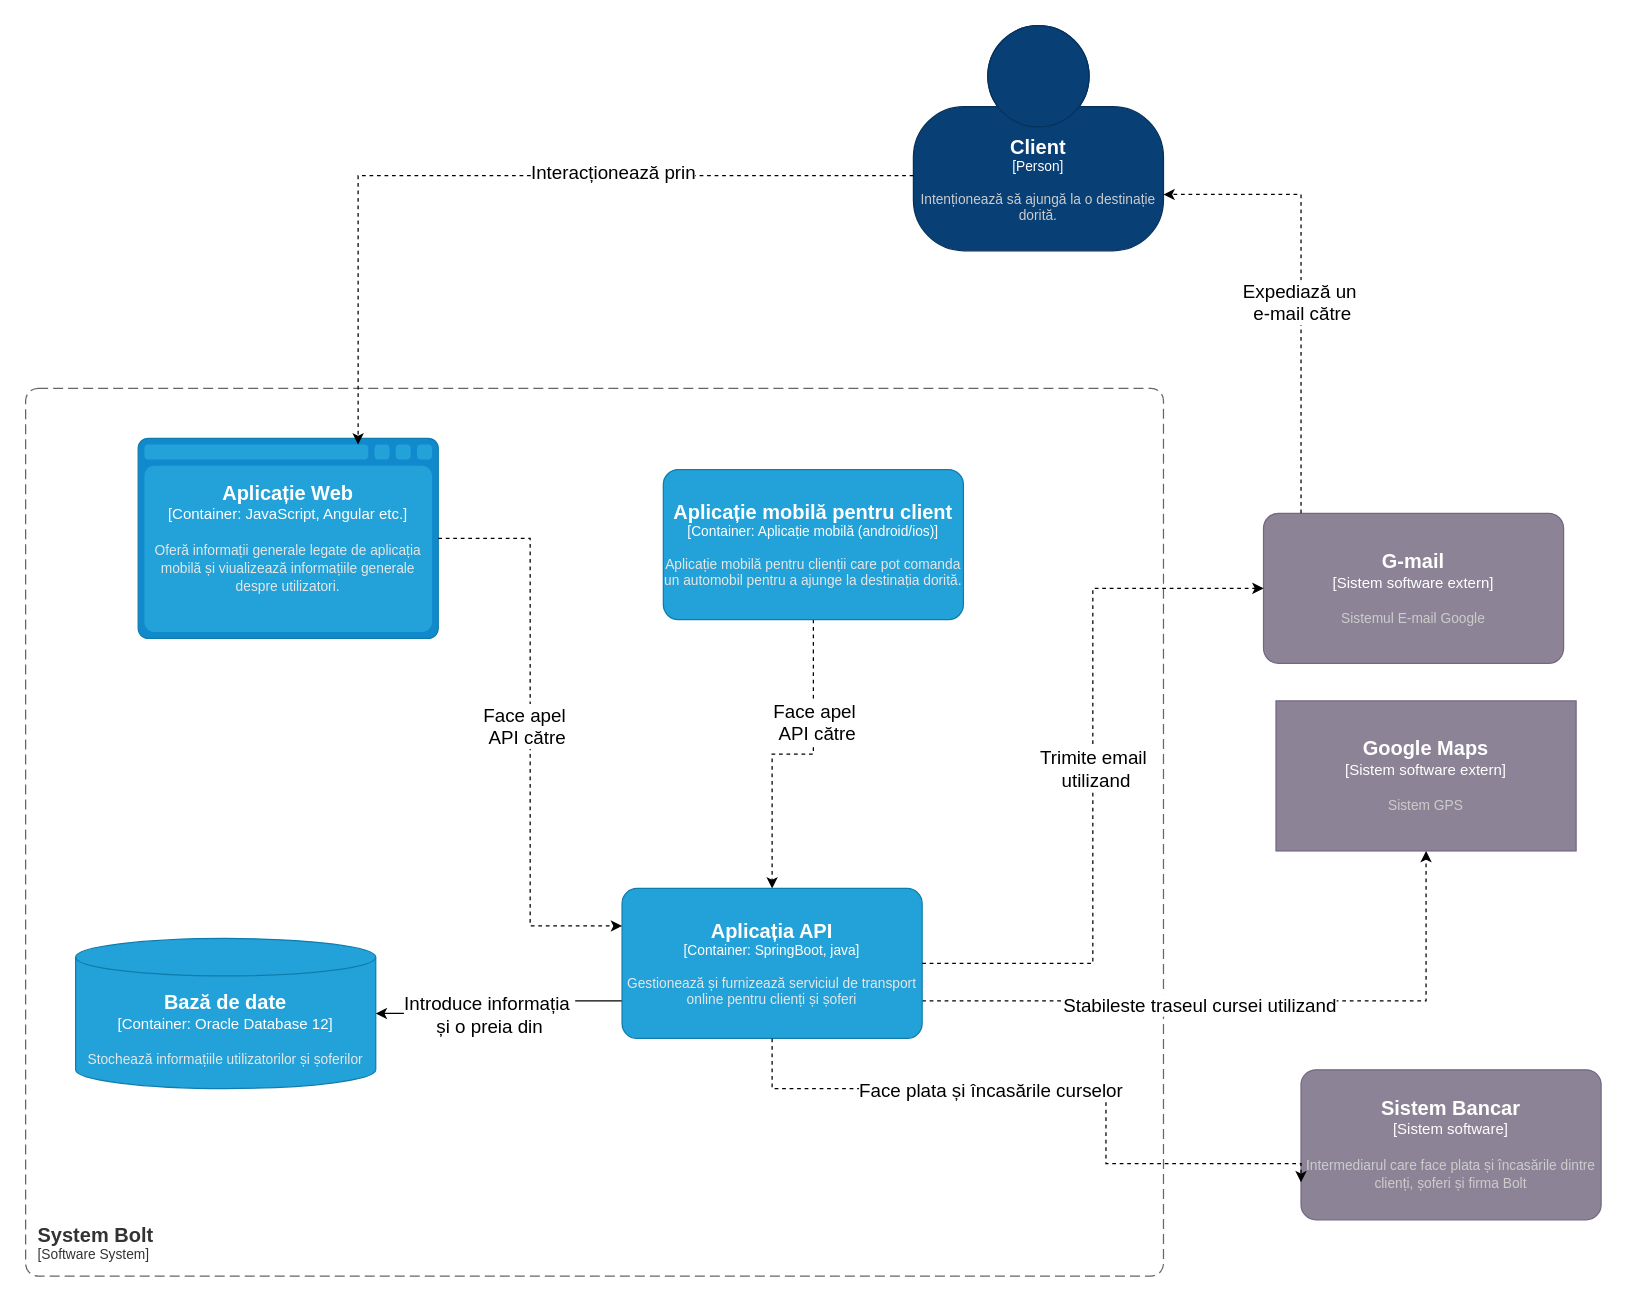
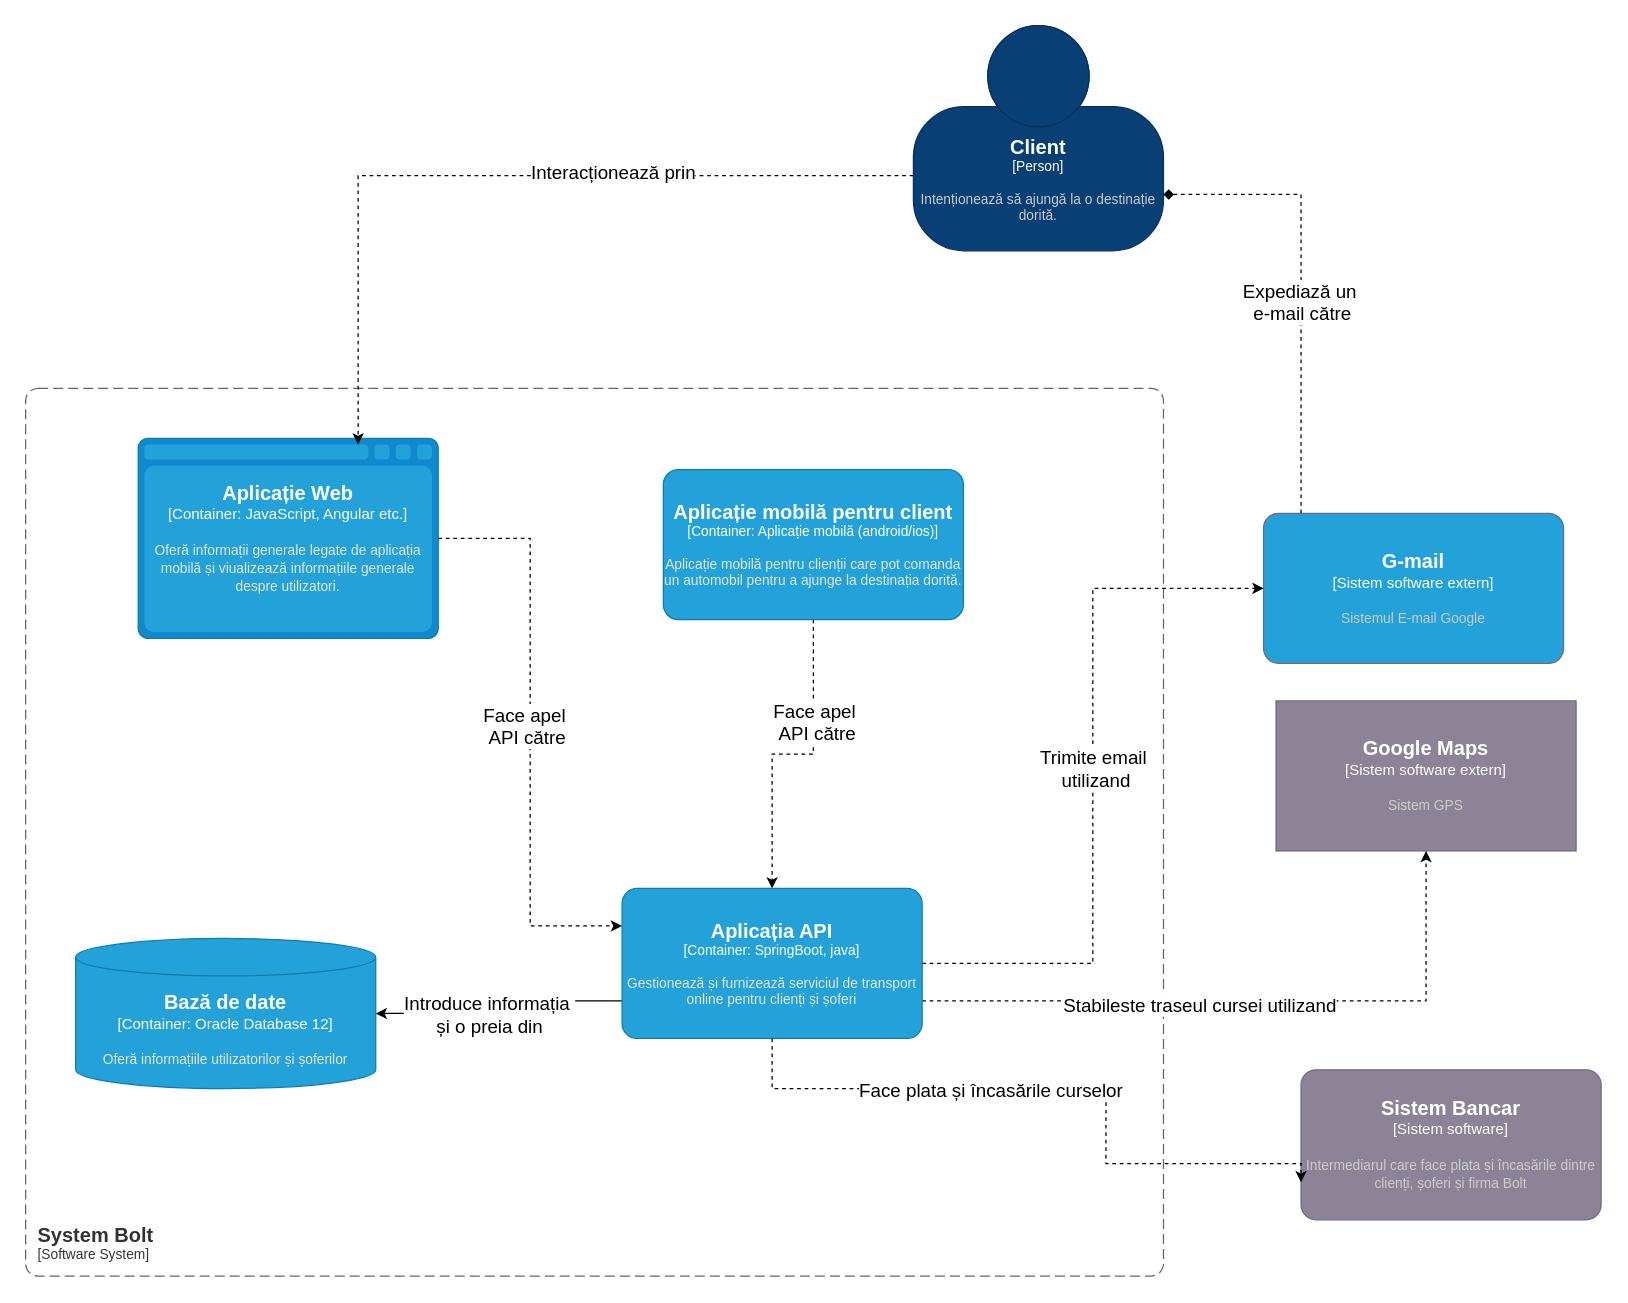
  <mxCell id="0" />
  <mxCell id="1" parent="0" />
  <mxCell id="2" value="&lt;font style=&quot;font-size: 16px&quot;&gt;&lt;b&gt;Client&lt;/b&gt;&lt;/font&gt;&lt;div&gt;[Person]&lt;/div&gt;&lt;br&gt;&lt;div&gt;&lt;font style=&quot;font-size: 11px&quot;&gt;&lt;font color=&quot;#cccccc&quot;&gt;Intenționează să ajungă la o destinație dorită.&lt;/font&gt;&lt;/div&gt;" style="html=1;fontSize=11;dashed=0;whiteSpace=wrap;fillColor=#083F75;strokeColor=#06315C;fontColor=#ffffff;shape=mxgraph.c4.person2;align=center;metaEdit=1;points=[[0.5,0,0],[1,0.5,0],[1,0.75,0],[0.75,1,0],[0.5,1,0],[0.25,1,0],[0,0.75,0],[0,0.5,0]];resizable=0;" vertex="1" parent="1"><mxGeometry x="730" y="20" width="200" height="180" as="geometry" /></mxCell>
  <mxCell id="3" value="&lt;font style=&quot;font-size: 16px&quot;&gt;&lt;b&gt;&lt;div style=&quot;text-align: left&quot;&gt;System Bolt&lt;/div&gt;&lt;/b&gt;&lt;/font&gt;&lt;div style=&quot;text-align: left&quot;&gt;[Software System]&lt;/div&gt;" style="rounded=1;fontSize=11;whiteSpace=wrap;html=1;dashed=1;arcSize=20;fillColor=none;strokeColor=#666666;fontColor=#333333;labelBackgroundColor=none;align=left;verticalAlign=bottom;labelBorderColor=none;spacingTop=0;spacing=10;dashPattern=8 4;metaEdit=1;rotatable=0;perimeter=rectanglePerimeter;noLabel=0;labelPadding=0;allowArrows=0;connectable=0;expand=0;recursiveResize=0;editable=1;pointerEvents=0;absoluteArcSize=1;points=[[0.25,0,0],[0.5,0,0],[0.75,0,0],[1,0.25,0],[1,0.5,0],[1,0.75,0],[0.75,1,0],[0.5,1,0],[0.25,1,0],[0,0.75,0],[0,0.5,0],[0,0.25,0]];" vertex="1" parent="1"><mxGeometry x="20" y="310" width="910" height="710" as="geometry" /></mxCell>
  <mxCell id="4" value="&lt;font style=&quot;font-size: 16px&quot;&gt;&lt;b&gt;Aplicație Web&lt;/b&gt;&lt;/font&gt;&lt;div&gt;[Container:&amp;nbsp;JavaScript, Angular etc.]&lt;/div&gt;&lt;br&gt;&lt;div&gt;&lt;font style=&quot;font-size: 11px&quot;&gt;&lt;font color=&quot;#E6E6E6&quot;&gt;Oferă informații generale legate de aplicația mobilă și viualizează informațiile generale despre utilizatori.&lt;/font&gt;&lt;/div&gt;" style="shape=mxgraph.c4.webBrowserContainer2;whiteSpace=wrap;html=1;boundedLbl=1;rounded=0;labelBackgroundColor=none;strokeColor=#118ACD;fillColor=#23A2D9;strokeColor=#118ACD;strokeColor2=#0E7DAD;fontSize=12;fontColor=#ffffff;align=center;metaEdit=1;points=[[0.5,0,0],[1,0.25,0],[1,0.5,0],[1,0.75,0],[0.5,1,0],[0,0.75,0],[0,0.5,0],[0,0.25,0]];resizable=0;" vertex="1" parent="1"><mxGeometry x="110" y="350" width="240" height="160" as="geometry" /></mxCell>
  <mxCell id="5" style="edgeStyle=orthogonalEdgeStyle;rounded=0;orthogonalLoop=1;jettySize=auto;html=1;dashed=1;" edge="1" parent="1" source="7" target="15"><mxGeometry relative="1" as="geometry" /></mxCell>
  <mxCell id="6" value="&lt;font style=&quot;font-size: 15px;&quot;&gt;Face apel&amp;nbsp;&lt;/font&gt;&lt;div&gt;&lt;font style=&quot;font-size: 15px;&quot;&gt;API către&lt;/font&gt;&lt;/div&gt;" style="edgeLabel;html=1;align=center;verticalAlign=middle;resizable=0;points=[];" vertex="1" connectable="0" parent="5"><mxGeometry x="-0.343" y="2" relative="1" as="geometry"><mxPoint as="offset" /></mxGeometry></mxCell>
  <mxCell id="7" value="&lt;font style=&quot;font-size: 16px&quot;&gt;&lt;b&gt;Aplicație mobilă pentru client&lt;/b&gt;&lt;/font&gt;&lt;div&gt;[Container: Aplicație mobilă (android/ios)]&lt;/div&gt;&lt;br&gt;&lt;div&gt;&lt;font style=&quot;font-size: 11px&quot;&gt;&lt;font color=&quot;#E6E6E6&quot;&gt;Aplicație mobilă pentru clienții care pot comanda un automobil pentru a ajunge la destinația dorită.&lt;/font&gt;&lt;/div&gt;" style="rounded=1;whiteSpace=wrap;html=1;fontSize=11;labelBackgroundColor=none;fillColor=#23A2D9;fontColor=#ffffff;align=center;arcSize=10;strokeColor=#0E7DAD;metaEdit=1;resizable=0;points=[[0.25,0,0],[0.5,0,0],[0.75,0,0],[1,0.25,0],[1,0.5,0],[1,0.75,0],[0.75,1,0],[0.5,1,0],[0.25,1,0],[0,0.75,0],[0,0.5,0],[0,0.25,0]];" vertex="1" parent="1"><mxGeometry x="530" y="375" width="240" height="120" as="geometry" /></mxCell>
- <mxCell id="8" value="&lt;font style=&quot;font-size: 16px&quot;&gt;&lt;b&gt;Bază de date&lt;/b&gt;&lt;/font&gt;&lt;div&gt;[Container:&amp;nbsp;Oracle Database 12]&lt;/div&gt;&lt;br&gt;&lt;div&gt;&lt;font style=&quot;font-size: 11px&quot;&gt;&lt;font color=&quot;#E6E6E6&quot;&gt;Stochează informațiile utilizatorilor și șoferilor&lt;/font&gt;&lt;/div&gt;" style="shape=cylinder3;size=15;whiteSpace=wrap;html=1;boundedLbl=1;rounded=0;labelBackgroundColor=none;fillColor=#23A2D9;fontSize=12;fontColor=#ffffff;align=center;strokeColor=#0E7DAD;metaEdit=1;points=[[0.5,0,0],[1,0.25,0],[1,0.5,0],[1,0.75,0],[0.5,1,0],[0,0.75,0],[0,0.5,0],[0,0.25,0]];resizable=0;" vertex="1" parent="1"><mxGeometry x="60" y="750" width="240" height="120" as="geometry" /></mxCell>
- <mxCell id="9" value="&lt;font style=&quot;font-size: 16px&quot;&gt;&lt;b&gt;G-mail&lt;/b&gt;&lt;/font&gt;&lt;div&gt;[Sistem software extern]&lt;/div&gt;&lt;br&gt;&lt;div&gt;&lt;font style=&quot;font-size: 11px&quot;&gt;&lt;font color=&quot;#cccccc&quot;&gt;Sistemul E-mail Google&lt;/font&gt;&lt;/div&gt;" style="rounded=1;whiteSpace=wrap;html=1;labelBackgroundColor=none;fillColor=#8C8496;fontColor=#ffffff;align=center;arcSize=10;strokeColor=#736782;metaEdit=1;resizable=0;points=[[0.25,0,0],[0.5,0,0],[0.75,0,0],[1,0.25,0],[1,0.5,0],[1,0.75,0],[0.75,1,0],[0.5,1,0],[0.25,1,0],[0,0.75,0],[0,0.5,0],[0,0.25,0]];" vertex="1" parent="1"><mxGeometry x="1010" y="410" width="240" height="120" as="geometry" /></mxCell>
+ <mxCell id="8" value="&lt;font style=&quot;font-size: 16px&quot;&gt;&lt;b&gt;Bază de date&lt;/b&gt;&lt;/font&gt;&lt;div&gt;[Container:&amp;nbsp;Oracle Database 12]&lt;/div&gt;&lt;br&gt;&lt;div&gt;&lt;font style=&quot;font-size: 11px&quot;&gt;&lt;font color=&quot;#E6E6E6&quot;&gt;Oferă informațiile utilizatorilor și șoferilor&lt;/font&gt;&lt;/div&gt;" style="shape=cylinder3;size=15;whiteSpace=wrap;html=1;boundedLbl=1;rounded=0;labelBackgroundColor=none;fillColor=#23A2D9;fontSize=12;fontColor=#ffffff;align=center;strokeColor=#0E7DAD;metaEdit=1;points=[[0.5,0,0],[1,0.25,0],[1,0.5,0],[1,0.75,0],[0.5,1,0],[0,0.75,0],[0,0.5,0],[0,0.25,0]];resizable=0;" vertex="1" parent="1"><mxGeometry x="60" y="750" width="240" height="120" as="geometry" /></mxCell>
+ <mxCell id="9" value="&lt;font style=&quot;font-size: 16px&quot;&gt;&lt;b&gt;G-mail&lt;/b&gt;&lt;/font&gt;&lt;div&gt;[Sistem software extern]&lt;/div&gt;&lt;br&gt;&lt;div&gt;&lt;font style=&quot;font-size: 11px&quot;&gt;&lt;font color=&quot;#cccccc&quot;&gt;Sistemul E-mail Google&lt;/font&gt;&lt;/div&gt;" style="rounded=1;whiteSpace=wrap;html=1;labelBackgroundColor=none;fillColor=#23a2d9;fontColor=#ffffff;align=center;arcSize=10;strokeColor=#736782;metaEdit=1;resizable=0;points=[[0.25,0,0],[0.5,0,0],[0.75,0,0],[1,0.25,0],[1,0.5,0],[1,0.75,0],[0.75,1,0],[0.5,1,0],[0.25,1,0],[0,0.75,0],[0,0.5,0],[0,0.25,0]];" vertex="1" parent="1"><mxGeometry x="1010" y="410" width="240" height="120" as="geometry" /></mxCell>
  <mxCell id="10" value="&lt;font style=&quot;font-size: 16px&quot;&gt;&lt;b&gt;Google Maps&lt;/b&gt;&lt;/font&gt;&lt;div&gt;[Sistem software extern]&lt;/div&gt;&lt;br&gt;&lt;div&gt;&lt;font style=&quot;font-size: 11px&quot;&gt;&lt;font color=&quot;#cccccc&quot;&gt;Sistem GPS&lt;/font&gt;&lt;/div&gt;" style="whiteSpace=wrap;html=1;labelBackgroundColor=none;fillColor=#8C8496;fontColor=#ffffff;align=center;arcSize=10;strokeColor=#736782;metaEdit=1;resizable=0;points=[[0.25,0,0],[0.5,0,0],[0.75,0,0],[1,0.25,0],[1,0.5,0],[1,0.75,0],[0.75,1,0],[0.5,1,0],[0.25,1,0],[0,0.75,0],[0,0.5,0],[0,0.25,0]];rounded=0;" vertex="1" parent="1"><mxGeometry x="1020" y="560" width="240" height="120" as="geometry" /></mxCell>
  <mxCell id="11" style="edgeStyle=orthogonalEdgeStyle;rounded=0;orthogonalLoop=1;jettySize=auto;html=1;exitX=0;exitY=0.75;exitDx=0;exitDy=0;exitPerimeter=0;dashed=0;" edge="1" parent="1" source="15" target="8"><mxGeometry relative="1" as="geometry" /></mxCell>
  <mxCell id="12" value="&lt;font style=&quot;font-size: 15px;&quot;&gt;Introduce informația&amp;nbsp;&lt;/font&gt;&lt;div style=&quot;font-size: 15px;&quot;&gt;&lt;font style=&quot;font-size: 15px;&quot;&gt;și o preia din&lt;/font&gt;&lt;/div&gt;" style="edgeLabel;html=1;align=center;verticalAlign=middle;resizable=0;points=[];" vertex="1" connectable="0" parent="11"><mxGeometry x="0.129" relative="1" as="geometry"><mxPoint as="offset" /></mxGeometry></mxCell>
  <mxCell id="13" style="edgeStyle=orthogonalEdgeStyle;rounded=0;orthogonalLoop=1;jettySize=auto;html=1;exitX=1;exitY=0.75;exitDx=0;exitDy=0;exitPerimeter=0;dashed=1;" edge="1" parent="1" source="15" target="10"><mxGeometry relative="1" as="geometry"><Array as="points"><mxPoint x="737" y="800" /><mxPoint x="1140" y="800" /></Array></mxGeometry></mxCell>
  <mxCell id="14" value="&lt;font style=&quot;font-size: 15px;&quot;&gt;Stabileste traseul cursei utilizand&lt;/font&gt;" style="edgeLabel;html=1;align=center;verticalAlign=middle;resizable=0;points=[];" vertex="1" connectable="0" parent="13"><mxGeometry x="-0.156" y="-2" relative="1" as="geometry"><mxPoint as="offset" /></mxGeometry></mxCell>
  <mxCell id="15" value="&lt;font style=&quot;font-size: 16px&quot;&gt;&lt;b&gt;Aplicația API&lt;/b&gt;&lt;/font&gt;&lt;div&gt;[Container: SpringBoot, java]&lt;/div&gt;&lt;br&gt;&lt;div&gt;&lt;font style=&quot;font-size: 11px&quot;&gt;&lt;font color=&quot;#E6E6E6&quot;&gt;Gestionează și furnizează serviciul de transport online pentru clienți și șoferi&lt;/font&gt;&lt;/div&gt;" style="rounded=1;whiteSpace=wrap;html=1;fontSize=11;labelBackgroundColor=none;fillColor=#23A2D9;fontColor=#ffffff;align=center;arcSize=10;strokeColor=#0E7DAD;metaEdit=1;resizable=0;points=[[0.25,0,0],[0.5,0,0],[0.75,0,0],[1,0.25,0],[1,0.5,0],[1,0.75,0],[0.75,1,0],[0.5,1,0],[0.25,1,0],[0,0.75,0],[0,0.5,0],[0,0.25,0]];" vertex="1" parent="1"><mxGeometry x="497" y="710" width="240" height="120" as="geometry" /></mxCell>
  <mxCell id="16" style="edgeStyle=orthogonalEdgeStyle;rounded=0;orthogonalLoop=1;jettySize=auto;html=1;entryX=0.733;entryY=0.031;entryDx=0;entryDy=0;entryPerimeter=0;dashed=1;" edge="1" parent="1" source="2" target="4"><mxGeometry relative="1" as="geometry"><Array as="points"><mxPoint x="286" y="140" /></Array></mxGeometry></mxCell>
  <mxCell id="17" value="&lt;font style=&quot;font-size: 15px;&quot;&gt;Interacționează prin&lt;/font&gt;" style="edgeLabel;html=1;align=center;verticalAlign=middle;resizable=0;points=[];" vertex="1" connectable="0" parent="16"><mxGeometry x="-0.269" y="-4" relative="1" as="geometry"><mxPoint as="offset" /></mxGeometry></mxCell>
  <mxCell id="18" style="edgeStyle=orthogonalEdgeStyle;rounded=0;orthogonalLoop=1;jettySize=auto;html=1;entryX=0;entryY=0.25;entryDx=0;entryDy=0;entryPerimeter=0;dashed=1;" edge="1" parent="1" source="4" target="15"><mxGeometry relative="1" as="geometry" /></mxCell>
  <mxCell id="19" value="&lt;font style=&quot;font-size: 15px;&quot;&gt;Face apel&amp;nbsp;&lt;/font&gt;&lt;div&gt;&lt;font style=&quot;font-size: 15px;&quot;&gt;API către&lt;/font&gt;&lt;/div&gt;" style="edgeLabel;html=1;align=center;verticalAlign=middle;resizable=0;points=[];" vertex="1" connectable="0" parent="18"><mxGeometry x="-0.025" y="-3" relative="1" as="geometry"><mxPoint as="offset" /></mxGeometry></mxCell>
  <mxCell id="20" style="edgeStyle=orthogonalEdgeStyle;rounded=0;orthogonalLoop=1;jettySize=auto;html=1;entryX=0;entryY=0.5;entryDx=0;entryDy=0;entryPerimeter=0;dashed=1;" edge="1" parent="1" source="15" target="9"><mxGeometry relative="1" as="geometry" /></mxCell>
  <mxCell id="21" value="&lt;font style=&quot;font-size: 15px;&quot;&gt;Trimite email&amp;nbsp;&lt;/font&gt;&lt;div style=&quot;font-size: 15px;&quot;&gt;&lt;font style=&quot;font-size: 15px;&quot;&gt;utilizand&lt;/font&gt;&lt;/div&gt;" style="edgeLabel;html=1;align=center;verticalAlign=middle;resizable=0;points=[];" vertex="1" connectable="0" parent="20"><mxGeometry x="0.025" y="-1" relative="1" as="geometry"><mxPoint x="1" y="1" as="offset" /></mxGeometry></mxCell>
- <mxCell id="22" style="edgeStyle=orthogonalEdgeStyle;rounded=0;orthogonalLoop=1;jettySize=auto;html=1;entryX=1;entryY=0.75;entryDx=0;entryDy=0;entryPerimeter=0;dashed=1;" edge="1" parent="1" source="9" target="2"><mxGeometry relative="1" as="geometry"><Array as="points"><mxPoint x="1040" y="155" /></Array></mxGeometry></mxCell>
+ <mxCell id="22" style="edgeStyle=orthogonalEdgeStyle;rounded=0;orthogonalLoop=1;jettySize=auto;html=1;entryX=1;entryY=0.75;entryDx=0;entryDy=0;entryPerimeter=0;dashed=1;endArrow=diamond;" edge="1" parent="1" source="9" target="2"><mxGeometry relative="1" as="geometry"><Array as="points"><mxPoint x="1040" y="155" /></Array></mxGeometry></mxCell>
  <mxCell id="23" value="&lt;font style=&quot;font-size: 15px;&quot;&gt;Expediază un&amp;nbsp;&lt;/font&gt;&lt;div&gt;&lt;font style=&quot;font-size: 15px;&quot;&gt;e-mail către&lt;/font&gt;&lt;/div&gt;" style="edgeLabel;html=1;align=center;verticalAlign=middle;resizable=0;points=[];" vertex="1" connectable="0" parent="22"><mxGeometry x="0.284" relative="1" as="geometry"><mxPoint y="64" as="offset" /></mxGeometry></mxCell>
  <mxCell id="24" value="&lt;font style=&quot;font-size: 16px&quot;&gt;&lt;b&gt;Sistem Bancar&lt;/b&gt;&lt;/font&gt;&lt;div&gt;[Sistem software]&lt;/div&gt;&lt;br&gt;&lt;div&gt;&lt;font style=&quot;font-size: 11px&quot;&gt;&lt;font color=&quot;#cccccc&quot;&gt;Intermediarul care face plata și încasările dintre clienți, șoferi și firma Bolt&lt;/font&gt;&lt;/div&gt;" style="rounded=1;whiteSpace=wrap;html=1;labelBackgroundColor=none;fillColor=#8C8496;fontColor=#ffffff;align=center;arcSize=10;strokeColor=#736782;metaEdit=1;resizable=0;points=[[0.25,0,0],[0.5,0,0],[0.75,0,0],[1,0.25,0],[1,0.5,0],[1,0.75,0],[0.75,1,0],[0.5,1,0],[0.25,1,0],[0,0.75,0],[0,0.5,0],[0,0.25,0]];" vertex="1" parent="1"><mxGeometry x="1040" y="855" width="240" height="120" as="geometry" /></mxCell>
  <mxCell id="25" style="edgeStyle=orthogonalEdgeStyle;rounded=0;orthogonalLoop=1;jettySize=auto;html=1;entryX=0;entryY=0.75;entryDx=0;entryDy=0;entryPerimeter=0;dashed=1;" edge="1" parent="1" source="15" target="24"><mxGeometry relative="1" as="geometry"><Array as="points"><mxPoint x="617" y="870" /><mxPoint x="884" y="870" /><mxPoint x="884" y="930" /></Array></mxGeometry></mxCell>
  <mxCell id="26" value="&lt;font style=&quot;font-size: 15px;&quot;&gt;Face plata și încasările curselor&lt;/font&gt;" style="edgeLabel;html=1;align=center;verticalAlign=middle;resizable=0;points=[];" vertex="1" connectable="0" parent="25"><mxGeometry x="-0.206" relative="1" as="geometry"><mxPoint as="offset" /></mxGeometry></mxCell>
